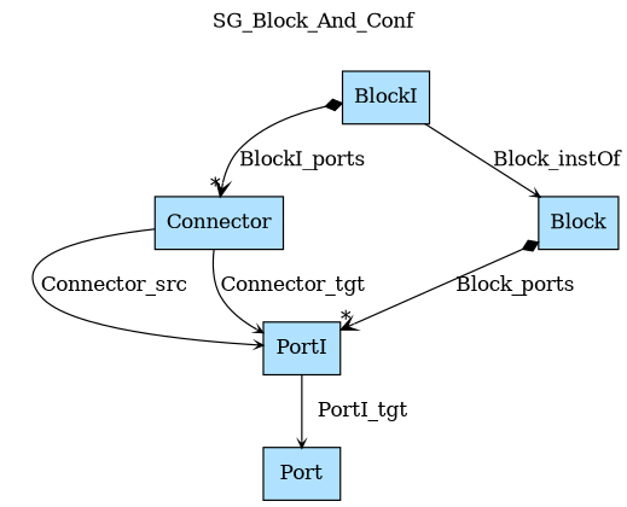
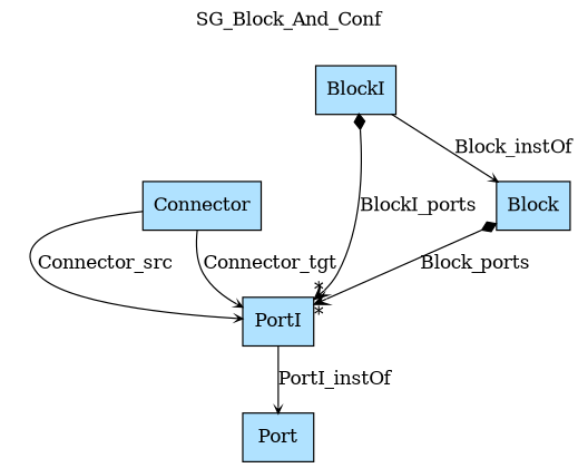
  digraph {
    label=SG_Block_And_Conf
    labelfontsize=12
    labelloc=tl
    node [fillcolor=lightskyblue1 shape=record style=filled]
    edge [arrowhead=vee arrowsize=.5]
    n1 [label=Connector]
    n2 [label=PortI]
    n3 [label=Port]
    n4 [label=BlockI]
    n5 [label=Block]
    n1 -> n2 [label=Connector_src]
    n1 -> n2 [label=Connector_tgt]
-   n2 -> n3 [label=PortI_tgt]
-   n4 -> n1 [arrowtail=diamond dir=both headlabel="*" label=BlockI_ports arrowsize=""]
+   n2 -> n3 [label=PortI_instOf]
+   n4 -> n2 [arrowtail=diamond dir=both headlabel="*" label=BlockI_ports arrowsize=""]
    n4 -> n5 [label=Block_instOf]
    n5 -> n2 [arrowtail=diamond dir=both headlabel="*" label=Block_ports arrowsize=""]
  }
